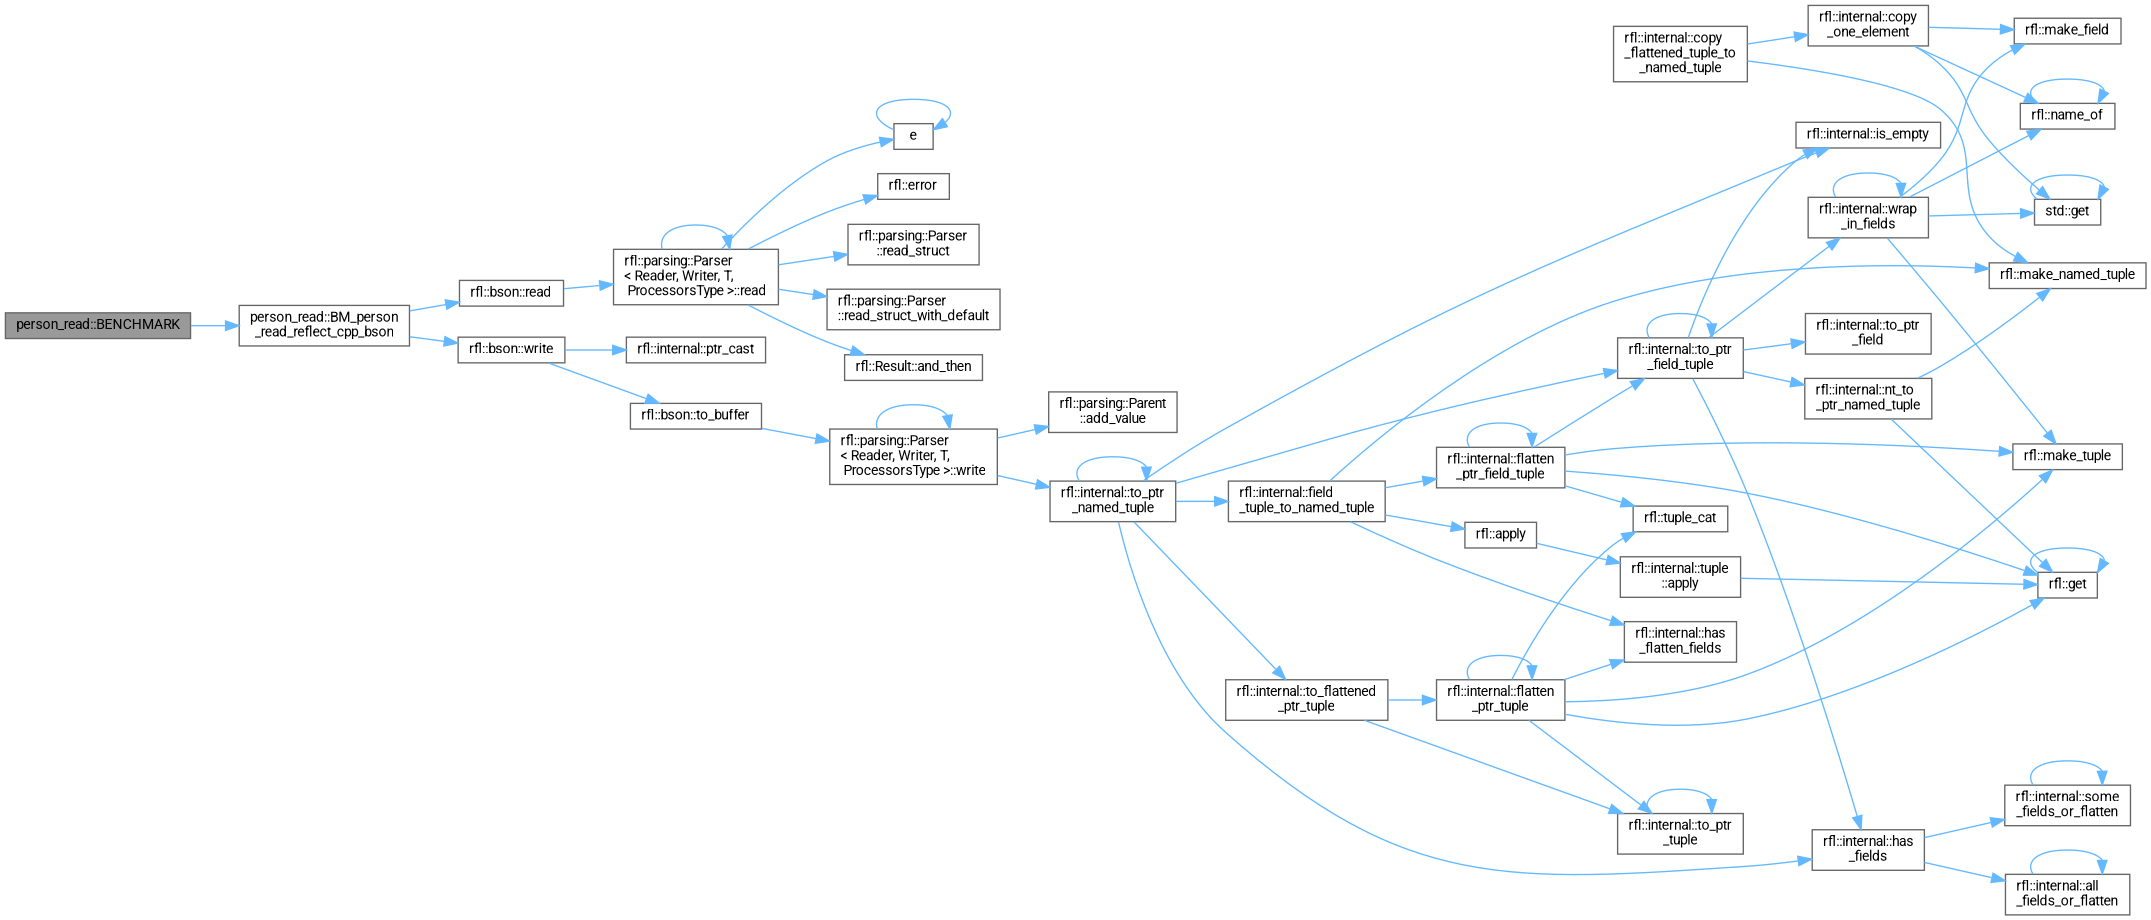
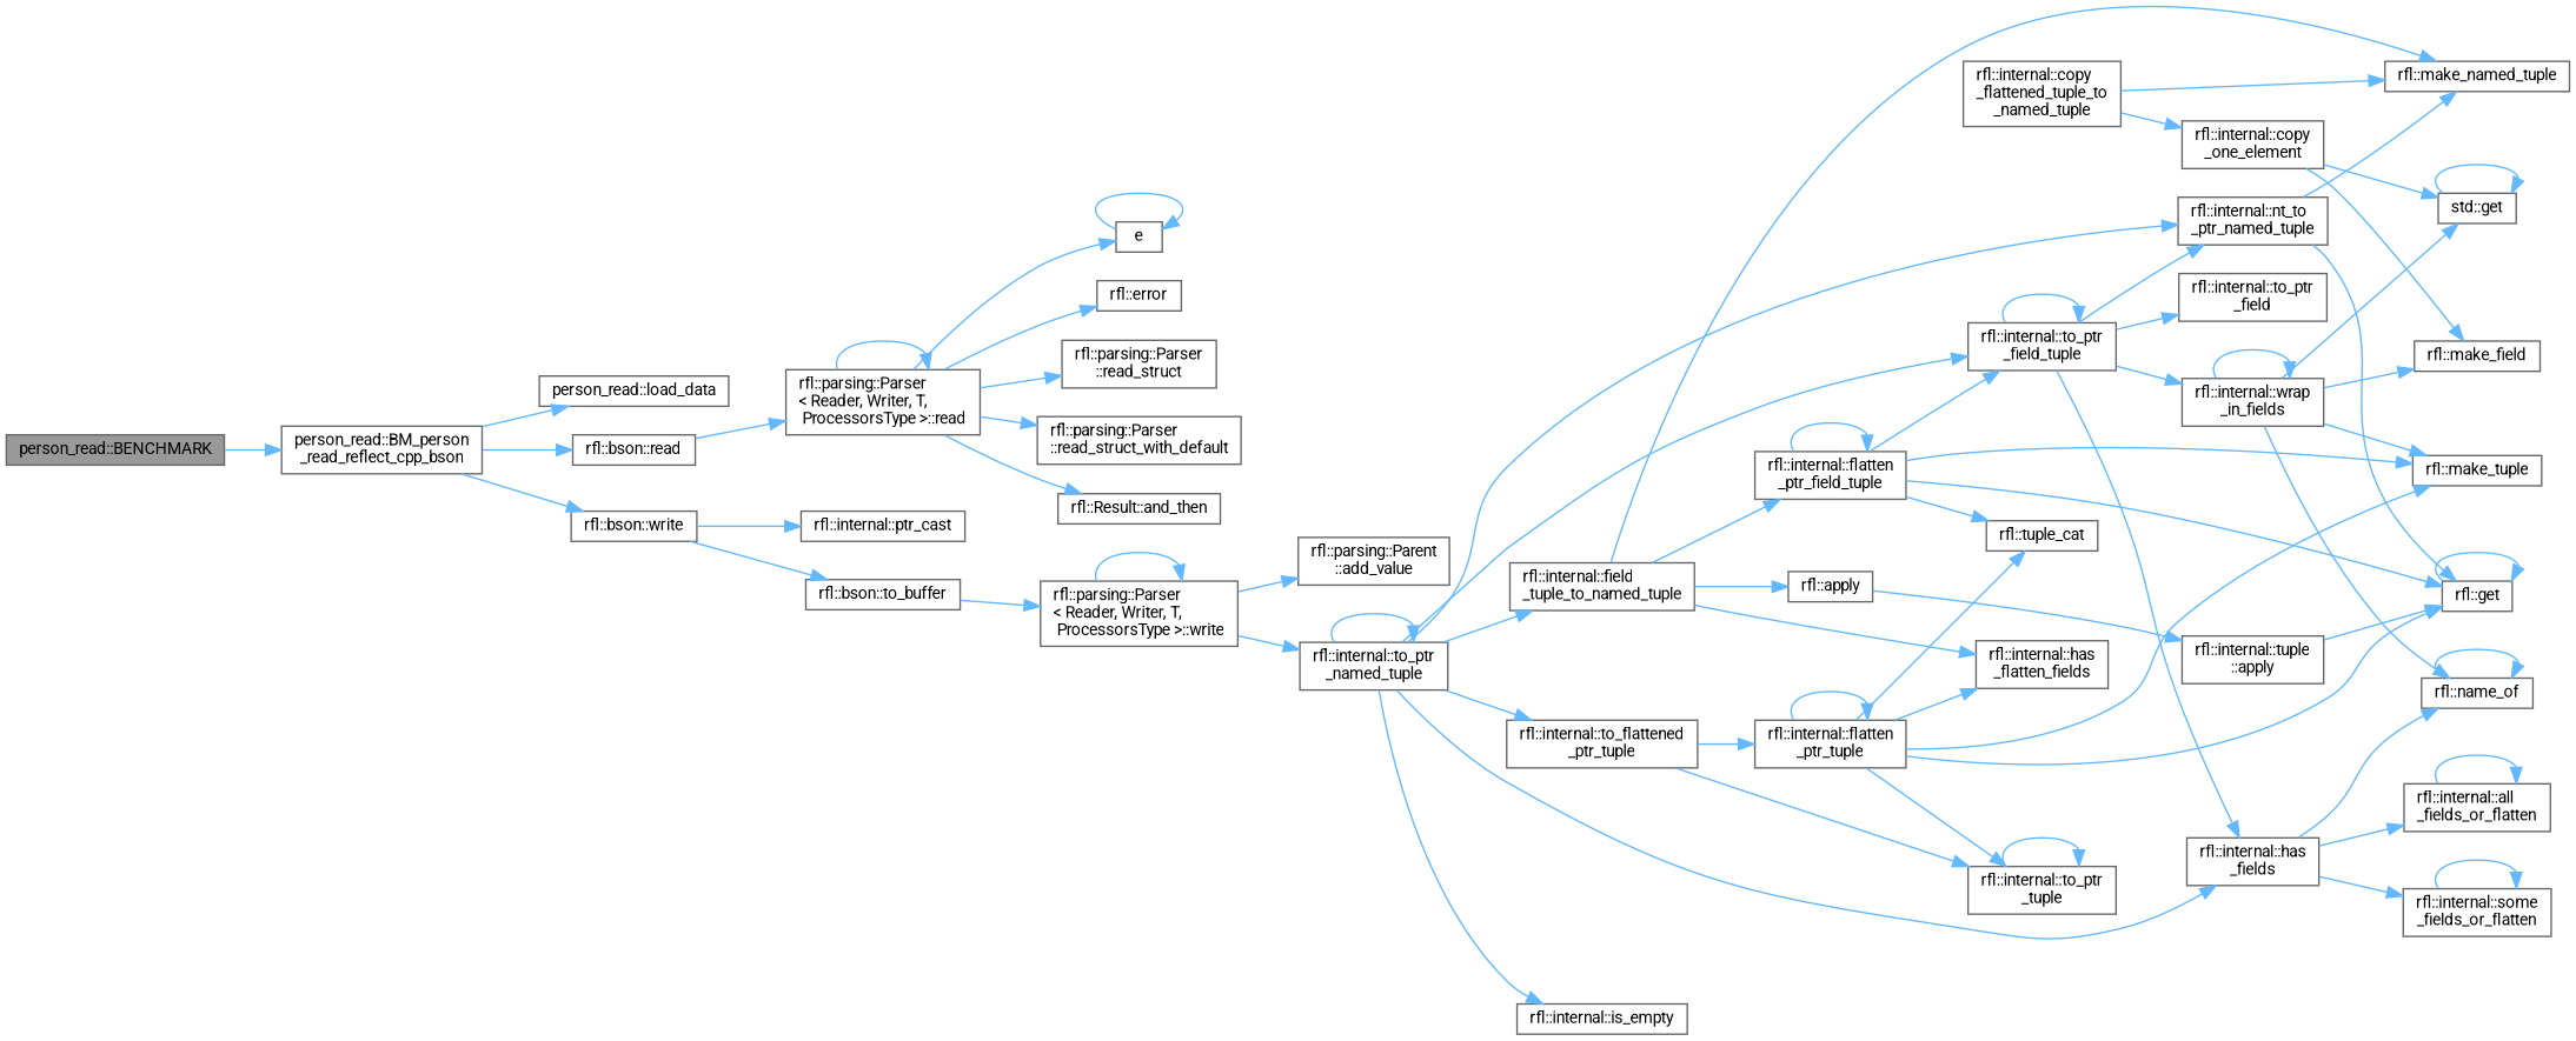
  digraph {
    fontname=Roboto
    rankdir=LR
    node [color=grey40 fillcolor=white fontname=Roboto fontsize=10 shape=box style=filled]
    edge [color=steelblue1 fontname=Roboto fontsize=10 labelfontname=Helvetica labelfontsize=10 style=solid]
    n1 [color=gray40 fillcolor=grey60 fontcolor=black height=0.2 label="person_read::BENCHMARK" width=0.4]
    n2 [height=0.2 label="person_read::BM_person\l_read_reflect_cpp_bson" width=0.4]
+   n3 [height=0.2 label="person_read::load_data" width=0.4]
    n4 [height=0.2 label="rfl::bson::read" width=0.4]
    n5 [height=0.2 label="rfl::bson::write" width=0.4]
    n6 [height=0.2 label="rfl::parsing::Parser\l\< Reader, Writer, T,\l ProcessorsType \>::read" width=0.4]
    n7 [height=0.2 label="rfl::internal::ptr_cast" width=0.4]
    n8 [height=0.2 label="rfl::bson::to_buffer" width=0.4]
    n9 [height=0.2 label="rfl::Result::and_then" width=0.4]
    n10 [height=0.2 label=e width=0.4]
    n11 [height=0.2 label="rfl::error" width=0.4]
    n12 [height=0.2 label="rfl::parsing::Parser\l::read_struct" width=0.4]
    n13 [height=0.2 label="rfl::parsing::Parser\l::read_struct_with_default" width=0.4]
    n14 [height=0.2 label="rfl::parsing::Parser\l\< Reader, Writer, T,\l ProcessorsType \>::write" width=0.4]
    n15 [height=0.2 label="rfl::parsing::Parent\l::add_value" width=0.4]
    n16 [height=0.2 label="rfl::internal::to_ptr\l_named_tuple" width=0.4]
    n17 [height=0.2 label="rfl::internal::field\l_tuple_to_named_tuple" width=0.4]
    n18 [height=0.2 label="rfl::internal::to_ptr\l_field_tuple" width=0.4]
    n19 [height=0.2 label="rfl::internal::has\l_fields" width=0.4]
    n20 [height=0.2 label="rfl::internal::is_empty" width=0.4]
    n21 [height=0.2 label="rfl::internal::nt_to\l_ptr_named_tuple" width=0.4]
    n22 [height=0.2 label="rfl::internal::to_flattened\l_ptr_tuple" width=0.4]
    n23 [height=0.2 label="rfl::internal::copy\l_flattened_tuple_to\l_named_tuple" width=0.4]
    n24 [height=0.2 label="rfl::internal::copy\l_one_element" width=0.4]
    n25 [height=0.2 label="rfl::make_named_tuple" width=0.4]
    n26 [height=0.2 label="rfl::apply" width=0.4]
    n27 [height=0.2 label="rfl::internal::flatten\l_ptr_field_tuple" width=0.4]
    n28 [height=0.2 label="rfl::internal::has\l_flatten_fields" width=0.4]
    n29 [height=0.2 label="rfl::internal::to_ptr\l_field" width=0.4]
    n30 [height=0.2 label="rfl::internal::wrap\l_in_fields" width=0.4]
    n31 [height=0.2 label="rfl::internal::all\l_fields_or_flatten" width=0.4]
    n32 [height=0.2 label="rfl::internal::some\l_fields_or_flatten" width=0.4]
    n33 [height=0.2 label="rfl::get" width=0.4]
    n34 [height=0.2 label="rfl::internal::flatten\l_ptr_tuple" width=0.4]
    n35 [height=0.2 label="rfl::internal::to_ptr\l_tuple" width=0.4]
    n36 [height=0.2 label="std::get" width=0.4]
    n37 [height=0.2 label="rfl::make_field" width=0.4]
    n38 [height=0.2 label="rfl::name_of" width=0.4]
    n39 [height=0.2 label="rfl::internal::tuple\l::apply" width=0.4]
    n40 [height=0.2 label="rfl::make_tuple" width=0.4]
    n41 [height=0.2 label="rfl::tuple_cat" width=0.4]
    n1 -> n2
+   n2 -> n3
    n2 -> n4
    n2 -> n5
    n4 -> n6
    n5 -> n7
    n5 -> n8
    n6 -> n6
    n6 -> n9
    n6 -> n10
    n6 -> n11
    n6 -> n12
    n6 -> n13
    n8 -> n14
    n10 -> n10
    n14 -> n14
    n14 -> n15
    n14 -> n16
    n16 -> n16
    n16 -> n17
    n16 -> n18
    n16 -> n19
    n16 -> n20
+   n16 -> n21
    n16 -> n22
    n17 -> n25
    n17 -> n26
    n17 -> n27
    n17 -> n28
    n18 -> n18
    n18 -> n19
-   n18 -> n20
    n18 -> n21
    n18 -> n29
    n18 -> n30
    n19 -> n31
    n19 -> n32
    n21 -> n25
    n21 -> n33
    n22 -> n34
    n22 -> n35
    n23 -> n24
    n23 -> n25
    n24 -> n36
    n24 -> n37
-   n24 -> n38
+   n19 -> n38
    n26 -> n39
    n27 -> n18
    n27 -> n27
    n27 -> n33
    n27 -> n40
    n27 -> n41
    n30 -> n30
    n30 -> n36
    n30 -> n37
    n30 -> n38
    n30 -> n40
    n31 -> n31
    n32 -> n32
    n33 -> n33
    n34 -> n28
    n34 -> n33
    n34 -> n34
    n34 -> n35
    n34 -> n40
    n34 -> n41
    n35 -> n35
    n36 -> n36
    n38 -> n38
    n39 -> n33
  }
